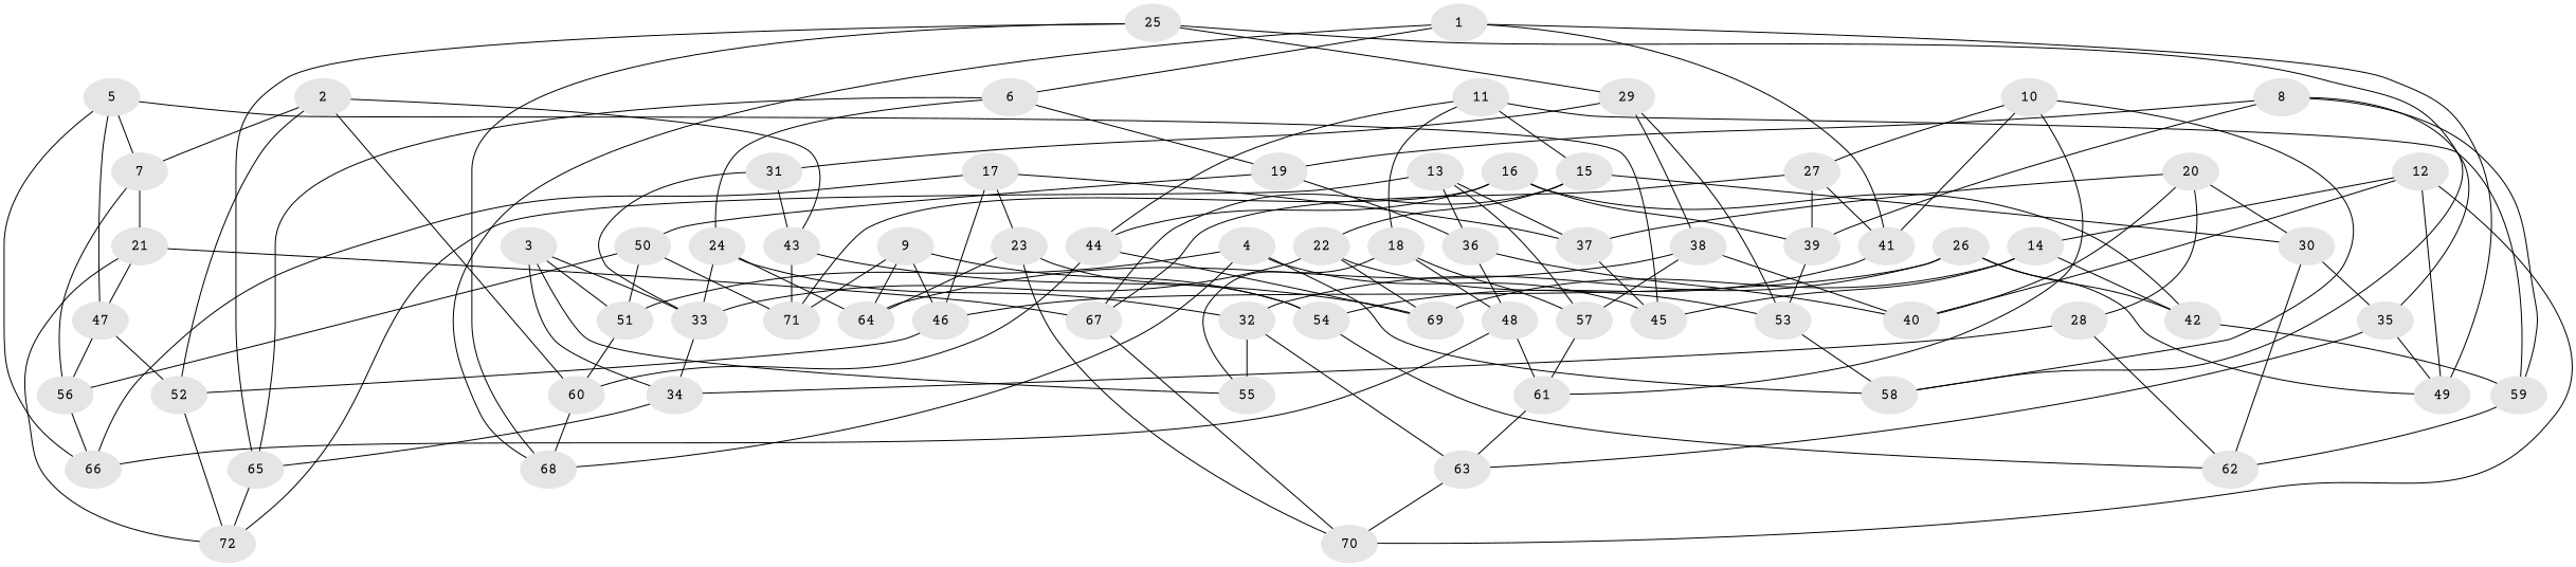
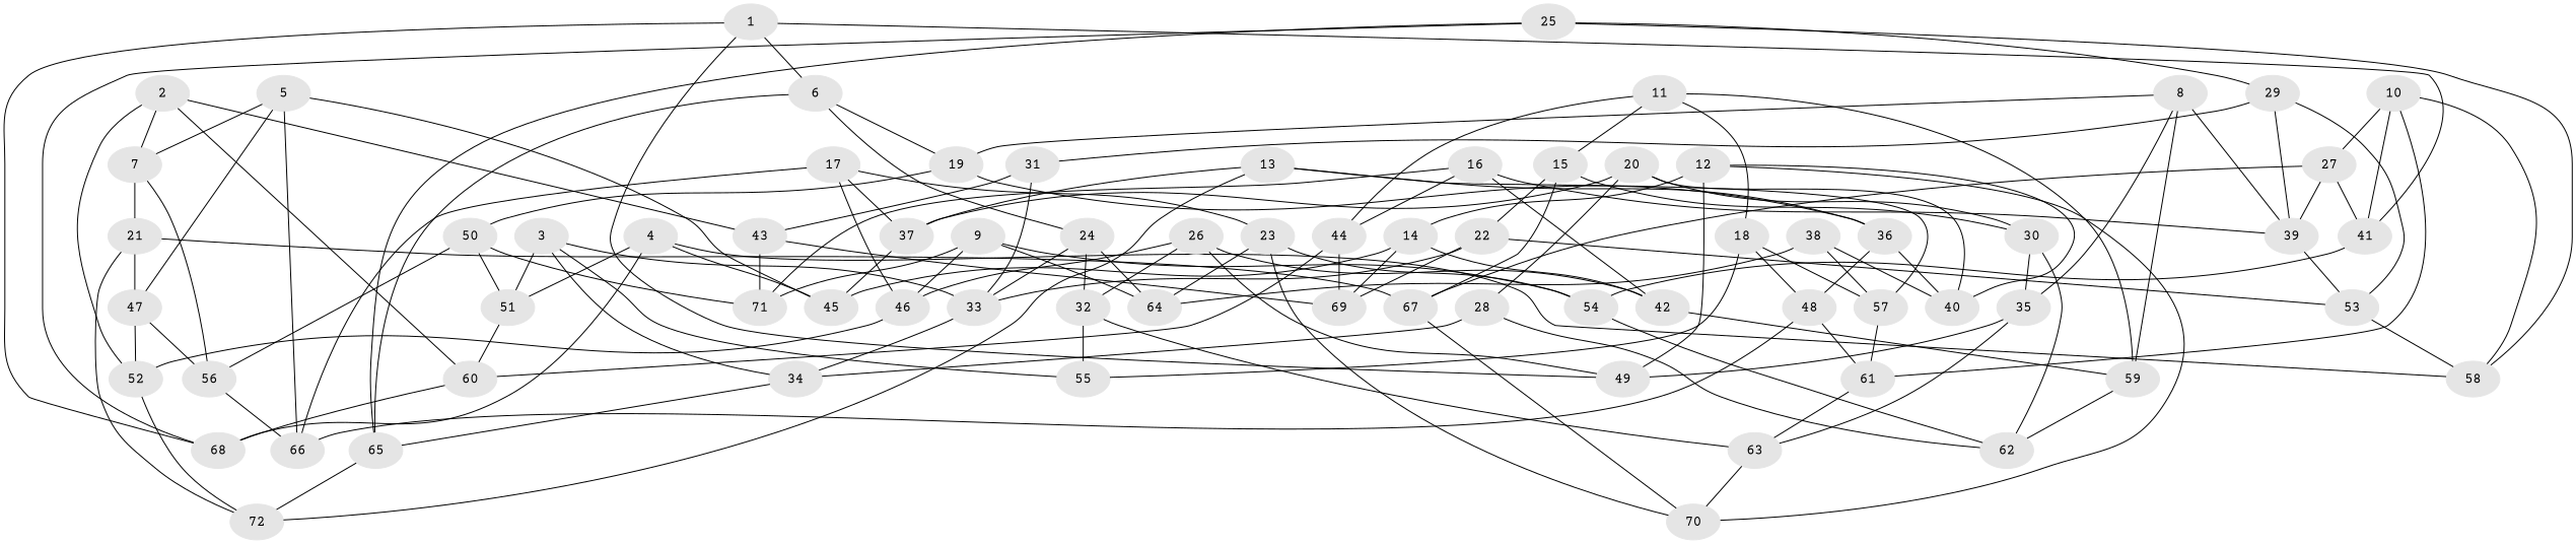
  graph {
    fontname="Courier Prime"
    node [color=gray90 fontname="Courier Prime" style=filled]
    edge [fontname="Courier Prime"]
    1
    6
    41
    49
    68
    19
    24
    65
    54
    2
    7
    43
    52
    60
    21
    56
    71
    69
    72
    3
    33
    34
    51
    55
    4
    45
    58
    5
    47
    66
    36
    50
    64
    32
    67
    8
    35
    39
    59
    63
    53
    62
    9
    46
    10
    27
    61
    11
    15
    18
    44
    22
    30
    57
    48
    12
    14
    40
    70
    42
    13
    37
    16
    17
    23
    20
    28
    31
    25
    29
    38
    26
    1 -- 6
    1 -- 41
    1 -- 49
    1 -- 68
    6 -- 19
    6 -- 24
    6 -- 65
    41 -- 54
    19 -- 36
    19 -- 50
    24 -- 33
    24 -- 64
    24 -- 32
    65 -- 72
    54 -- 62
    2 -- 7
    2 -- 43
    2 -- 52
    2 -- 60
    7 -- 21
    7 -- 56
    43 -- 71
    43 -- 69
    52 -- 72
    60 -- 68
    21 -- 72
    21 -- 47
    21 -- 67
    56 -- 66
    3 -- 33
    3 -- 34
    3 -- 51
    3 -- 55
    33 -- 34
    34 -- 65
    51 -- 60
    4 -- 68
    4 -- 51
    4 -- 45
    4 -- 58
    5 -- 7
    5 -- 45
    5 -- 47
    5 -- 66
    47 -- 52
    47 -- 56
    36 -- 48
    36 -- 40
    50 -- 56
    50 -- 71
    50 -- 51
    32 -- 55
    32 -- 63
    67 -- 70
    8 -- 19
    8 -- 35
    8 -- 39
    8 -- 59
    35 -- 49
    35 -- 63
    39 -- 53
    59 -- 62
    63 -- 70
    53 -- 58
    9 -- 54
    9 -- 71
    9 -- 64
    9 -- 46
    46 -- 52
    10 -- 41
    10 -- 58
    10 -- 27
    10 -- 61
    27 -- 41
    27 -- 67
    27 -- 39
    61 -- 63
    11 -- 59
    11 -- 15
    11 -- 18
    11 -- 44
    15 -- 67
    15 -- 22
    15 -- 30
    18 -- 55
    18 -- 57
    18 -- 48
    44 -- 60
    44 -- 69
    22 -- 69
    22 -- 33
    22 -- 53
    30 -- 35
    30 -- 62
    57 -- 61
    48 -- 66
    48 -- 61
    12 -- 49
    12 -- 14
    12 -- 40
    12 -- 70
    14 -- 69
    14 -- 45
    14 -- 42
    42 -- 59
    13 -- 72
    13 -- 36
    13 -- 57
    13 -- 37
    37 -- 45
    16 -- 71
    16 -- 39
    16 -- 44
    16 -- 42
    17 -- 66
    17 -- 46
    17 -- 37
    17 -- 23
    23 -- 54
    23 -- 64
    23 -- 70
    20 -- 30
    20 -- 40
    20 -- 37
    20 -- 28
    28 -- 34
    28 -- 62
    31 -- 43
    31 -- 33
    25 -- 68
    25 -- 65
    25 -- 58
    25 -- 29
    29 -- 53
    29 -- 31
-   29 -- 38
+   29 -- 39
    38 -- 64
    38 -- 57
    38 -- 40
    26 -- 49
    26 -- 32
    26 -- 46
    26 -- 42
  }
